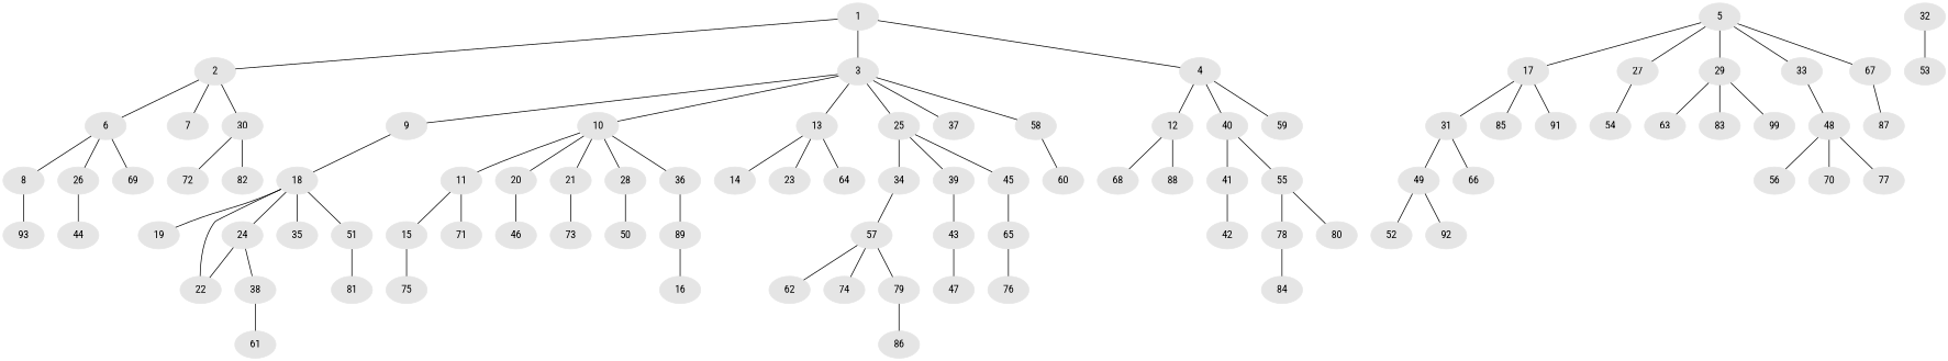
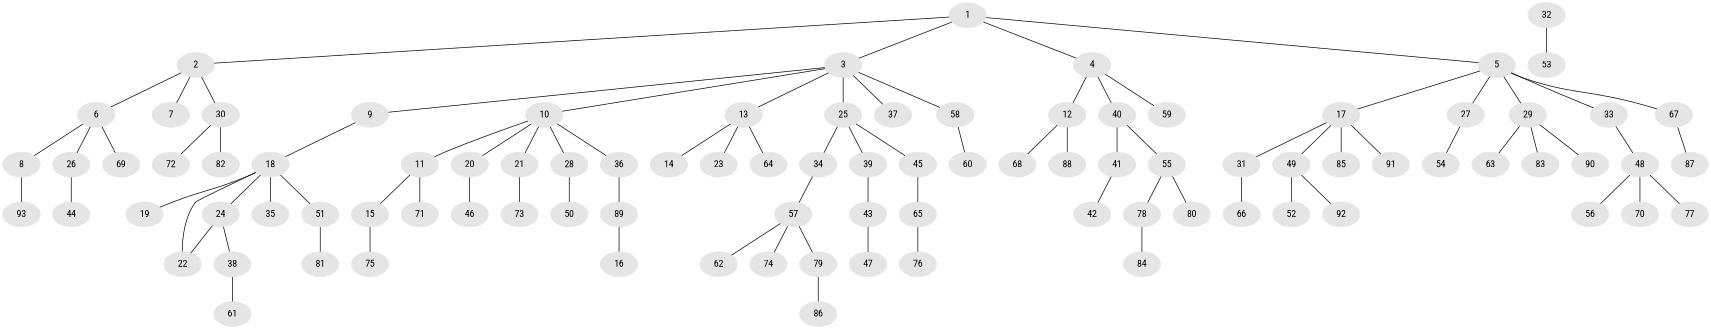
  graph {
    fontname="Roboto Condensed"
    node [color=gray90 fontname="Roboto Condensed" style=filled]
    edge [fontname="Roboto Condensed"]
    1
    2
    3
    4
    5
    6
    7
    30
    9
    10
    13
    25
    37
    58
    12
    40
    59
    17
    27
    29
    33
    67
    8
    26
    69
    72
    82
    18
    11
    20
    21
    28
    36
    14
    23
    64
    34
    39
    45
    60
    68
    88
    41
    55
    31
    49
    85
    91
    54
    63
    83
-   90 [label=99]
+   90
    48
    87
    93
    44
    19
    22
    24
    35
    51
    15
    71
    46
    73
    50
    89
    75
    66
    52
    92
    38
    81
    32
    53
    61
    57
    43
    65
    56
    70
    77
    62
    74
    79
    16
    47
    42
    78
    80
    84
    86
    76
    1 -- 2
    1 -- 3
    1 -- 4
+   1 -- 5
    2 -- 6
    2 -- 7
    2 -- 30
    3 -- 9
    3 -- 10
    3 -- 13
    3 -- 25
    3 -- 37
    3 -- 58
    4 -- 12
    4 -- 40
    4 -- 59
    5 -- 17
    5 -- 27
    5 -- 29
    5 -- 33
    5 -- 67
    6 -- 8
    6 -- 26
    6 -- 69
    30 -- 72
    30 -- 82
    9 -- 18
    10 -- 11
    10 -- 20
    10 -- 21
    10 -- 28
    10 -- 36
    13 -- 14
    13 -- 23
    13 -- 64
    25 -- 34
    25 -- 39
    25 -- 45
    58 -- 60
    12 -- 68
    12 -- 88
    40 -- 41
    40 -- 55
    17 -- 31
-   31 -- 49
+   17 -- 49
    17 -- 85
    17 -- 91
    27 -- 54
    29 -- 63
    29 -- 83
    29 -- 90
    33 -- 48
    67 -- 87
    8 -- 93
    26 -- 44
    18 -- 19
    18 -- 22
    18 -- 24
    18 -- 35
    18 -- 51
    11 -- 15
    11 -- 71
    20 -- 46
    21 -- 73
    28 -- 50
    36 -- 89
    34 -- 57
    39 -- 43
    45 -- 65
    41 -- 42
    55 -- 78
    55 -- 80
    31 -- 66
    49 -- 52
    49 -- 92
    48 -- 56
    48 -- 70
    48 -- 77
    24 -- 22
    24 -- 38
    51 -- 81
    15 -- 75
    89 -- 16
    38 -- 61
    32 -- 53
    57 -- 62
    57 -- 74
    57 -- 79
    43 -- 47
    65 -- 76
    79 -- 86
    78 -- 84
  }
